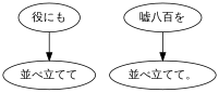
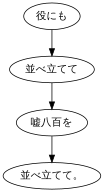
  digraph {
    fontname="PT Serif"
    node [fontname="PT Serif"]
    edge [fontname="PT Serif"]
    n1 [label="役にも"]
    n2 [label="並べ立てて"]
    n3 [label="嘘八百を"]
    n4 [label="並べ立てて。"]
    n1 -> n2
+   n2 -> n3
    n3 -> n4
  }
